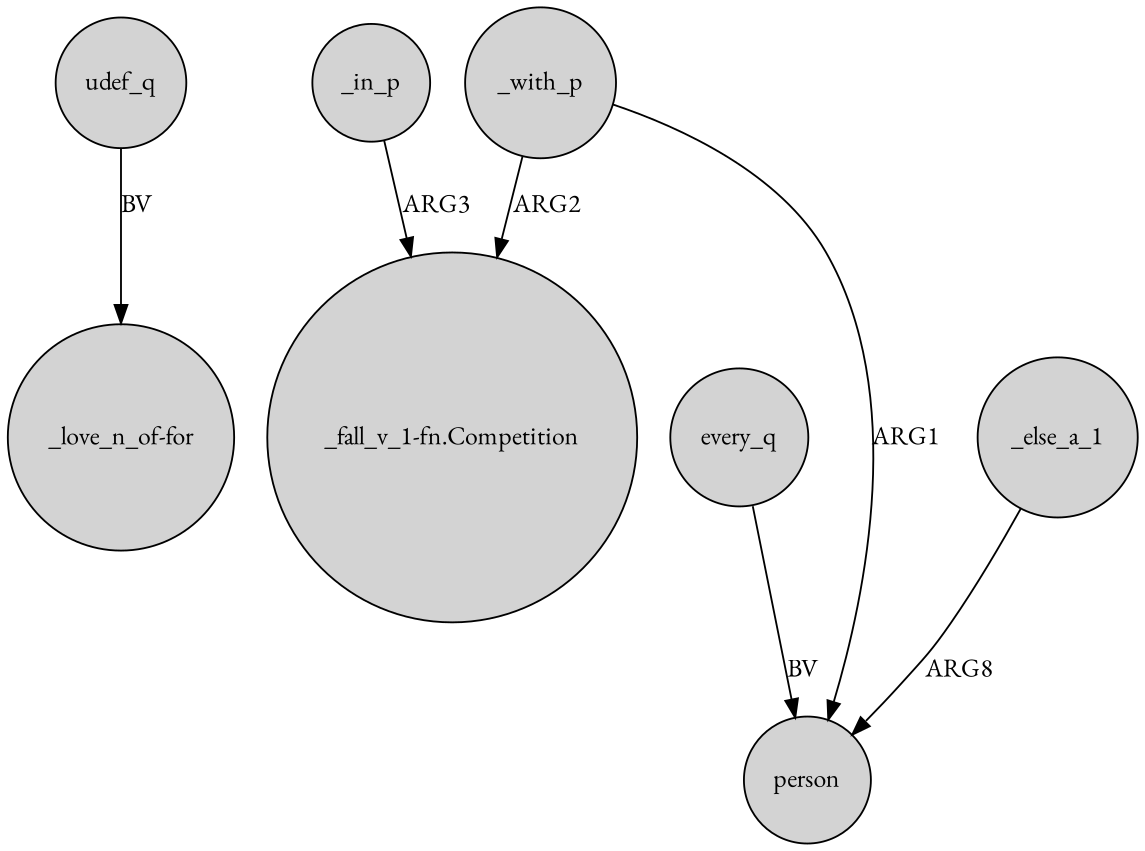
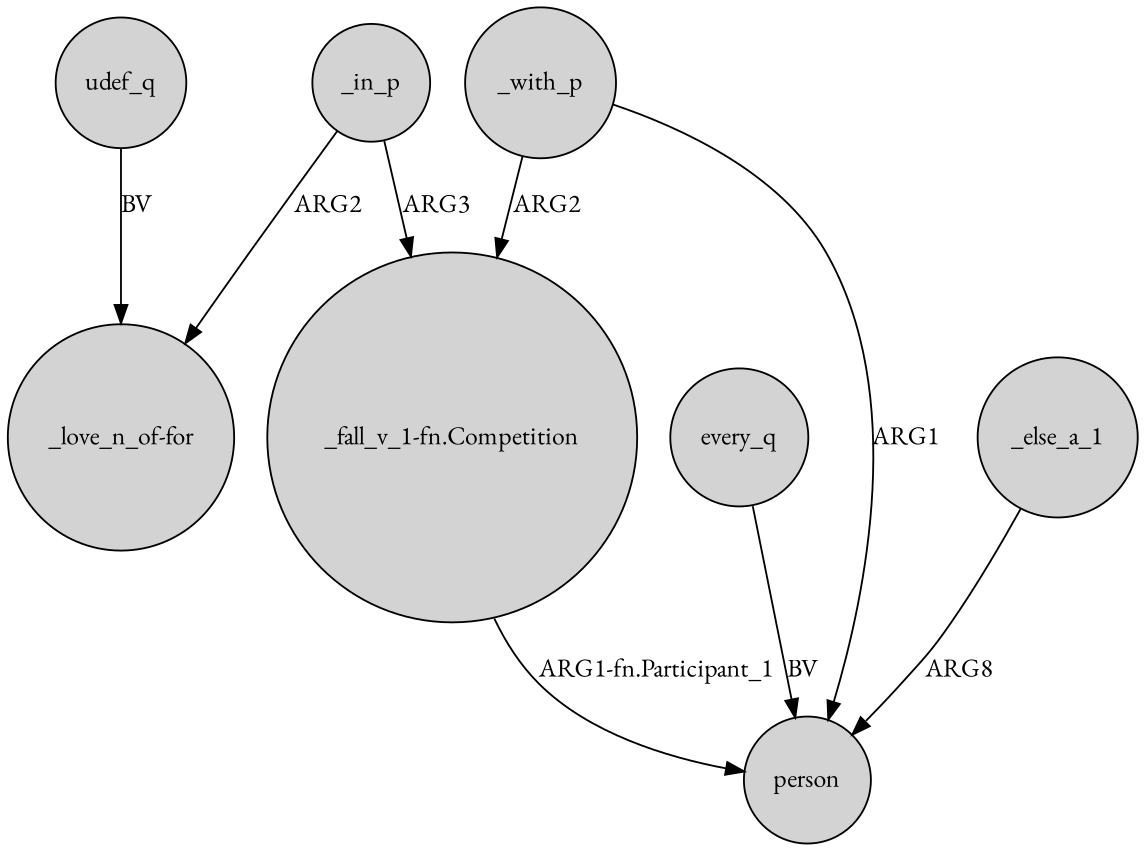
  digraph {
    fontname="EB Garamond"
    node [fontname="EB Garamond" shape=circle style=filled]
    edge [fontname="EB Garamond"]
    udef_q
    "_love_n_of-for"
    every_q
    person
    "_fall_v_1-fn.Competition"
    _in_p
    _with_p
    _else_a_1
    udef_q -> "_love_n_of-for" [label=BV]
    every_q -> person [label=BV]
+   "_fall_v_1-fn.Competition" -> person [label="ARG1-fn.Participant_1"]
+   _in_p -> "_love_n_of-for" [label=ARG2]
    _in_p -> "_fall_v_1-fn.Competition" [label=ARG3]
    _with_p -> person [label=ARG1]
    _with_p -> "_fall_v_1-fn.Competition" [label=ARG2]
    _else_a_1 -> person [label=ARG8]
  }
